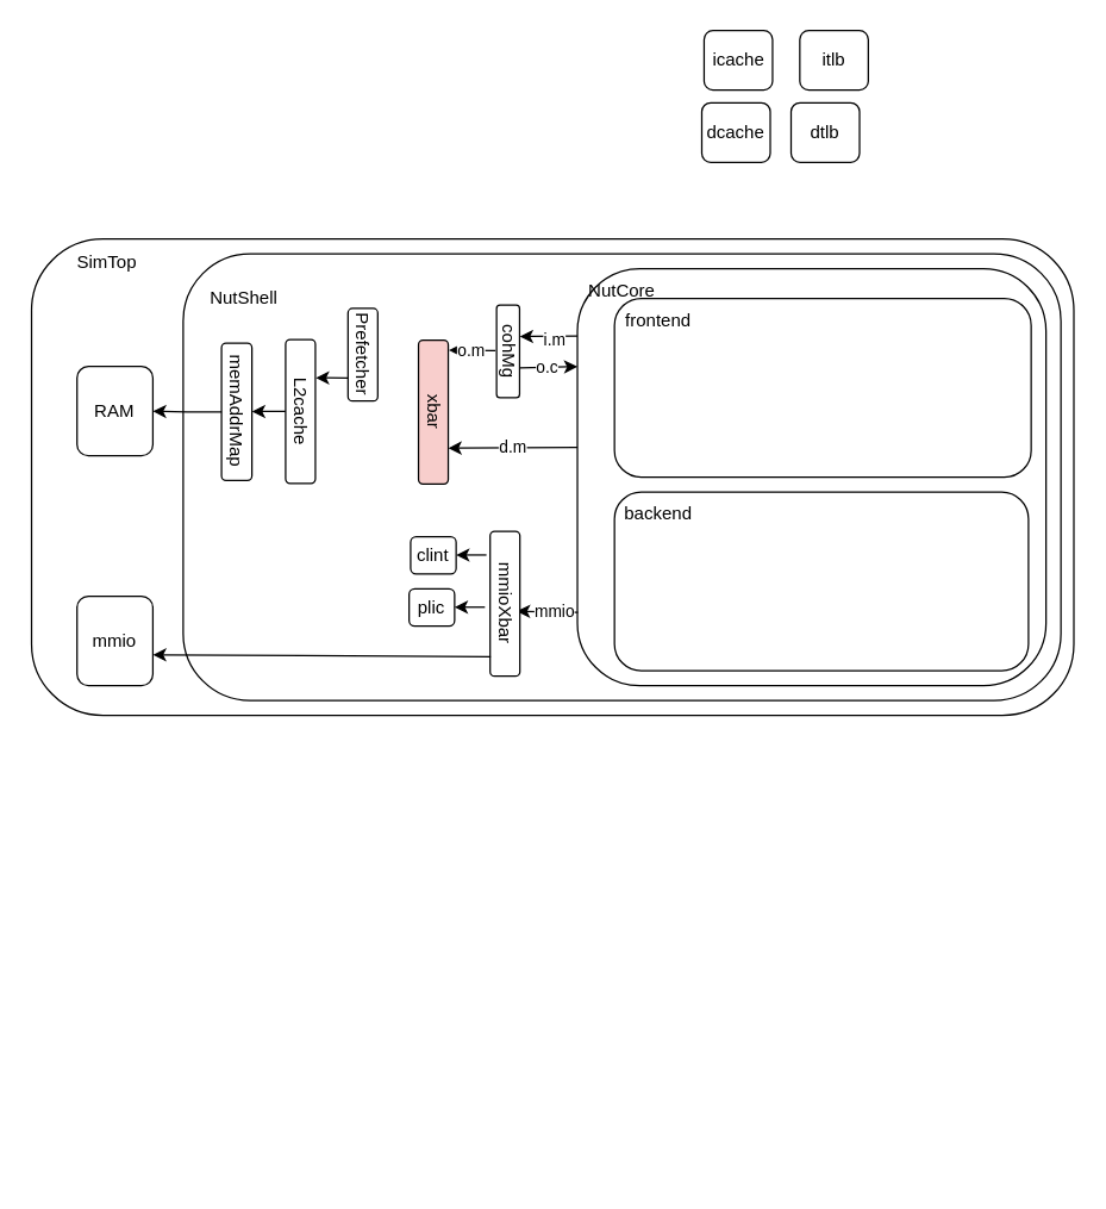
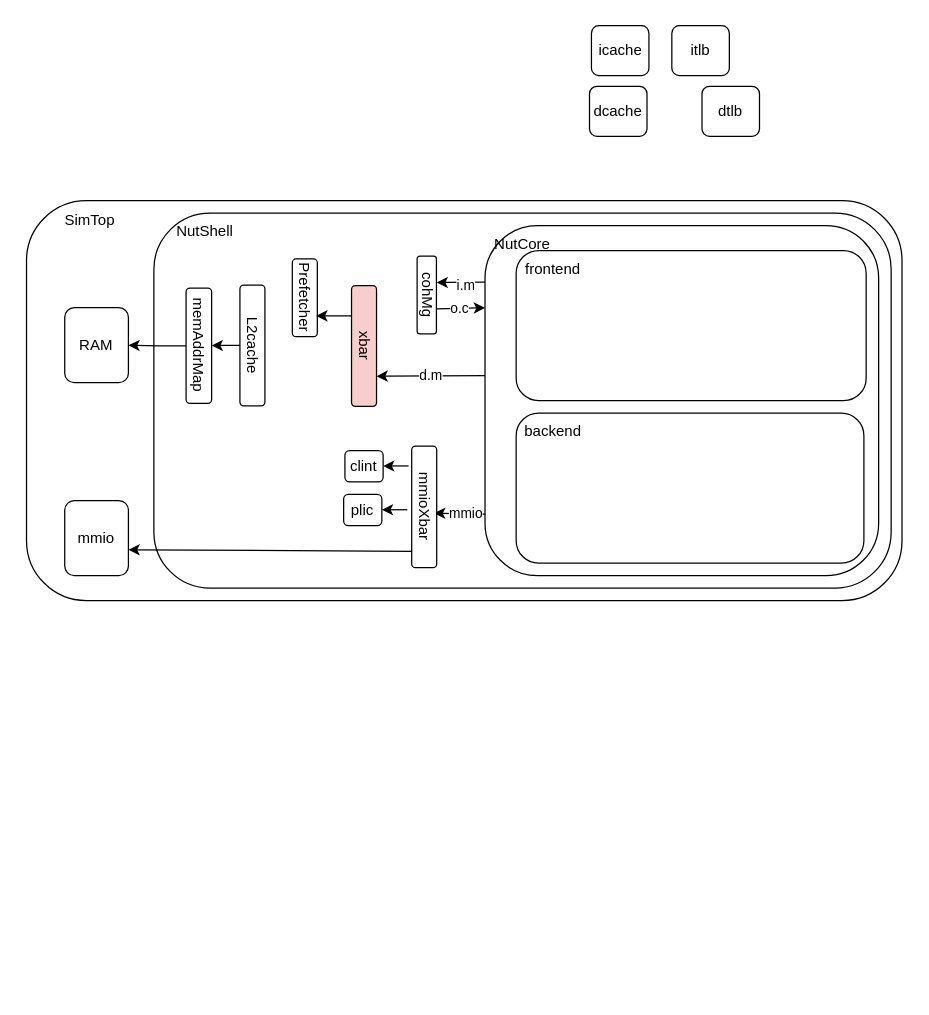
  <mxCell id="0" />
  <mxCell id="1" parent="0" />
  <mxCell id="2" value="" style="group" parent="1" vertex="1" connectable="0"><mxGeometry x="41" y="160" width="680" height="630" as="geometry" /></mxCell>
  <mxCell id="3" value="" style="rounded=1;whiteSpace=wrap;html=1;" parent="2" vertex="1"><mxGeometry x="-20.38" width="700.38" height="320" as="geometry" /></mxCell>
  <mxCell id="4" value="SimTop" style="text;strokeColor=none;align=center;fillColor=none;html=1;verticalAlign=middle;whiteSpace=wrap;rounded=0;" parent="2" vertex="1"><mxGeometry y="1" width="61.132" height="30" as="geometry" /></mxCell>
  <mxCell id="5" value="" style="group" parent="2" vertex="1" connectable="0"><mxGeometry x="71.321" y="10" width="600" height="620" as="geometry" /></mxCell>
  <mxCell id="6" value="" style="rounded=1;whiteSpace=wrap;html=1;movable=1;resizable=1;rotatable=1;deletable=1;editable=1;locked=0;connectable=1;" parent="5" vertex="1"><mxGeometry x="10.19" width="589.81" height="300" as="geometry" /></mxCell>
- <mxCell id="7" value="NutShell" style="text;strokeColor=none;align=center;fillColor=none;html=1;verticalAlign=middle;whiteSpace=wrap;rounded=0;movable=1;resizable=1;rotatable=1;deletable=1;editable=1;locked=0;connectable=1;" parent="5" vertex="1"><mxGeometry x="20.377" y="15" width="61.132" height="30" as="geometry" /></mxCell>
+ <mxCell id="7" value="NutShell" style="text;strokeColor=none;align=center;fillColor=none;html=1;verticalAlign=middle;whiteSpace=wrap;rounded=0;movable=1;resizable=1;rotatable=1;deletable=1;editable=1;locked=0;connectable=1;" parent="5" vertex="1"><mxGeometry x="20.377" width="61.132" height="30" as="geometry" /></mxCell>
  <mxCell id="8" value="" style="rounded=1;whiteSpace=wrap;html=1;" parent="5" vertex="1"><mxGeometry x="275.09" y="10" width="314.91" height="280" as="geometry" /></mxCell>
  <mxCell id="9" value="mmio" style="edgeStyle=none;orthogonalLoop=1;jettySize=auto;html=1;rounded=0;exitX=0.001;exitY=0.824;exitDx=0;exitDy=0;exitPerimeter=0;" parent="5" source="8" edge="1"><mxGeometry x="-0.2" width="80" relative="1" as="geometry"><mxPoint x="264.906" y="240" as="sourcePoint" /><mxPoint x="234.34" y="240" as="targetPoint" /><Array as="points" /><mxPoint as="offset" /></mxGeometry></mxCell>
  <mxCell id="10" value="clint" style="rounded=1;whiteSpace=wrap;html=1;" parent="5" vertex="1"><mxGeometry x="163.019" y="190" width="30.566" height="25" as="geometry" /></mxCell>
  <mxCell id="11" value="plic" style="rounded=1;whiteSpace=wrap;html=1;" parent="5" vertex="1"><mxGeometry x="162" y="225" width="30.566" height="25" as="geometry" /></mxCell>
  <mxCell id="12" value="" style="edgeStyle=none;orthogonalLoop=1;jettySize=auto;html=1;rounded=0;" parent="5" edge="1"><mxGeometry width="80" relative="1" as="geometry"><mxPoint x="213.962" y="202.26" as="sourcePoint" /><mxPoint x="193.585" y="202.26" as="targetPoint" /><Array as="points" /></mxGeometry></mxCell>
  <mxCell id="13" value="" style="edgeStyle=none;orthogonalLoop=1;jettySize=auto;html=1;rounded=0;" parent="5" edge="1"><mxGeometry width="80" relative="1" as="geometry"><mxPoint x="212.943" y="237.3" as="sourcePoint" /><mxPoint x="192.566" y="237.3" as="targetPoint" /><Array as="points" /></mxGeometry></mxCell>
  <mxCell id="14" value="mmioXbar" style="rounded=1;whiteSpace=wrap;html=1;rotation=90;" vertex="1" parent="5"><mxGeometry x="177.792" y="225" width="97.302" height="20" as="geometry" /></mxCell>
  <mxCell id="15" value="cohMg" style="rounded=1;whiteSpace=wrap;html=1;rotation=90;" vertex="1" parent="5"><mxGeometry x="197.436" y="57.76" width="62.151" height="15.45" as="geometry" /></mxCell>
  <mxCell id="16" value="xbar" style="rounded=1;whiteSpace=wrap;html=1;rotation=90;fillColor=#f8cecc;" vertex="1" parent="5"><mxGeometry x="130.038" y="96.32" width="96.538" height="20" as="geometry" /></mxCell>
  <mxCell id="17" value="" style="edgeStyle=none;orthogonalLoop=1;jettySize=auto;html=1;rounded=0;entryX=0.5;entryY=0;entryDx=0;entryDy=0;" edge="1" parent="5"><mxGeometry width="80" relative="1" as="geometry"><mxPoint x="275.094" y="55.25" as="sourcePoint" /><mxPoint x="236.377" y="55.54" as="targetPoint" /><Array as="points" /></mxGeometry></mxCell>
  <mxCell id="18" value="i.m" style="edgeLabel;html=1;align=center;verticalAlign=middle;resizable=0;points=[];" vertex="1" connectable="0" parent="17"><mxGeometry x="0.277" y="-2" relative="1" as="geometry"><mxPoint x="9" y="4" as="offset" /></mxGeometry></mxCell>
  <mxCell id="19" value="d.m" style="edgeStyle=none;orthogonalLoop=1;jettySize=auto;html=1;rounded=0;entryX=0.75;entryY=0;entryDx=0;entryDy=0;" edge="1" parent="5" target="16"><mxGeometry width="80" relative="1" as="geometry"><mxPoint x="275.094" y="130" as="sourcePoint" /><mxPoint x="236.377" y="130.79" as="targetPoint" /><Array as="points" /></mxGeometry></mxCell>
  <mxCell id="20" value="o.c" style="edgeStyle=none;orthogonalLoop=1;jettySize=auto;html=1;rounded=0;entryX=0.5;entryY=0;entryDx=0;entryDy=0;" edge="1" parent="5"><mxGeometry x="-0.052" width="80" relative="1" as="geometry"><mxPoint x="236.377" y="76.54" as="sourcePoint" /><mxPoint x="275.094" y="75.75" as="targetPoint" /><Array as="points" /><mxPoint as="offset" /></mxGeometry></mxCell>
- <mxCell id="21" value="o.m" style="edgeStyle=none;orthogonalLoop=1;jettySize=auto;html=1;rounded=0;entryX=0.069;entryY=-0.018;entryDx=0;entryDy=0;exitX=0.491;exitY=1.05;exitDx=0;exitDy=0;exitPerimeter=0;entryPerimeter=0;" edge="1" parent="5" source="15" target="16"><mxGeometry width="80" relative="1" as="geometry"><mxPoint x="215.473" y="65.048" as="sourcePoint" /><mxPoint x="183.396" y="65.923" as="targetPoint" /><Array as="points" /></mxGeometry></mxCell>
  <mxCell id="22" value="memAddrMap" style="rounded=1;whiteSpace=wrap;html=1;rotation=90;" vertex="1" parent="5"><mxGeometry y="95.88" width="92.309" height="20.44" as="geometry" /></mxCell>
  <mxCell id="23" style="edgeStyle=orthogonalEdgeStyle;rounded=0;orthogonalLoop=1;jettySize=auto;html=1;exitX=0.5;exitY=1;exitDx=0;exitDy=0;entryX=0.5;entryY=0;entryDx=0;entryDy=0;" edge="1" parent="5" source="24" target="22"><mxGeometry relative="1" as="geometry" /></mxCell>
  <mxCell id="24" value="L2cache" style="rounded=1;whiteSpace=wrap;html=1;rotation=90;" vertex="1" parent="5"><mxGeometry x="40.755" y="95.88" width="96.538" height="20" as="geometry" /></mxCell>
  <mxCell id="25" value="Prefetcher" style="rounded=1;whiteSpace=wrap;html=1;rotation=90;" vertex="1" parent="5"><mxGeometry x="99.849" y="57.76" width="62.151" height="20" as="geometry" /></mxCell>
  <mxCell id="26" value="NutCore" style="text;strokeColor=none;align=center;fillColor=none;html=1;verticalAlign=middle;whiteSpace=wrap;rounded=0;" vertex="1" parent="5"><mxGeometry x="275.094" y="10" width="61.132" height="30" as="geometry" /></mxCell>
- <mxCell id="27" style="edgeStyle=orthogonalEdgeStyle;rounded=0;orthogonalLoop=1;jettySize=auto;html=1;exitX=0.75;exitY=1;exitDx=0;exitDy=0;entryX=0.266;entryY=-0.015;entryDx=0;entryDy=0;entryPerimeter=0;" edge="1" parent="5" source="25" target="24"><mxGeometry relative="1" as="geometry" /></mxCell>
+ <mxCell id="28" style="edgeStyle=orthogonalEdgeStyle;rounded=0;orthogonalLoop=1;jettySize=auto;html=1;exitX=0.25;exitY=1;exitDx=0;exitDy=0;entryX=0.72;entryY=0.041;entryDx=0;entryDy=0;entryPerimeter=0;" edge="1" parent="5" source="16" target="25"><mxGeometry relative="1" as="geometry" /></mxCell>
  <mxCell id="29" value="" style="rounded=1;whiteSpace=wrap;html=1;" vertex="1" parent="5"><mxGeometry x="300" y="30" width="280" height="120" as="geometry" /></mxCell>
  <mxCell id="30" value="" style="rounded=1;whiteSpace=wrap;html=1;" vertex="1" parent="5"><mxGeometry x="300" y="160" width="278.2" height="120" as="geometry" /></mxCell>
  <mxCell id="31" value="frontend" style="text;strokeColor=none;align=center;fillColor=none;html=1;verticalAlign=middle;whiteSpace=wrap;rounded=0;fontFamily=Helvetica;fontSize=12;fontColor=default;" vertex="1" parent="5"><mxGeometry x="299.999" y="30" width="60" height="30" as="geometry" /></mxCell>
  <mxCell id="32" value="backend" style="text;strokeColor=none;align=center;fillColor=none;html=1;verticalAlign=middle;whiteSpace=wrap;rounded=0;fontFamily=Helvetica;fontSize=12;fontColor=default;" vertex="1" parent="5"><mxGeometry x="299.999" y="160" width="60" height="30" as="geometry" /></mxCell>
  <mxCell id="33" value="RAM" style="rounded=1;whiteSpace=wrap;html=1;" parent="2" vertex="1"><mxGeometry x="10.189" y="85.66" width="50.943" height="60" as="geometry" /></mxCell>
  <mxCell id="34" value="mmio" style="rounded=1;whiteSpace=wrap;html=1;" parent="2" vertex="1"><mxGeometry x="10.189" y="240" width="50.943" height="60" as="geometry" /></mxCell>
  <mxCell id="35" value="" style="edgeStyle=none;orthogonalLoop=1;jettySize=auto;html=1;rounded=0;entryX=1.001;entryY=0.655;entryDx=0;entryDy=0;entryPerimeter=0;exitX=0.865;exitY=0.98;exitDx=0;exitDy=0;exitPerimeter=0;" parent="2" target="34" edge="1" source="14"><mxGeometry width="80" relative="1" as="geometry"><mxPoint x="275.094" y="280" as="sourcePoint" /><mxPoint x="254.717" y="280" as="targetPoint" /><Array as="points" /></mxGeometry></mxCell>
  <mxCell id="36" value="" style="edgeStyle=orthogonalEdgeStyle;rounded=0;orthogonalLoop=1;jettySize=auto;html=1;" edge="1" parent="2" source="22" target="33"><mxGeometry relative="1" as="geometry" /></mxCell>
- <mxCell id="37" value="dtlb" style="rounded=1;whiteSpace=wrap;html=1;" vertex="1" parent="1"><mxGeometry x="531" y="68.56" width="46" height="40" as="geometry" /></mxCell>
+ <mxCell id="37" value="dtlb" style="rounded=1;whiteSpace=wrap;html=1;" vertex="1" parent="1"><mxGeometry x="561" y="68.56" width="46" height="40" as="geometry" /></mxCell>
  <mxCell id="38" value="itlb" style="rounded=1;whiteSpace=wrap;html=1;" vertex="1" parent="1"><mxGeometry x="536.87" y="20" width="46" height="40" as="geometry" /></mxCell>
  <mxCell id="39" value="icache" style="rounded=1;whiteSpace=wrap;html=1;" vertex="1" parent="1"><mxGeometry x="472.55" y="20" width="46" height="40" as="geometry" /></mxCell>
  <mxCell id="40" value="dcache" style="rounded=1;whiteSpace=wrap;html=1;" vertex="1" parent="1"><mxGeometry x="471" y="68.56" width="46" height="40" as="geometry" /></mxCell>
